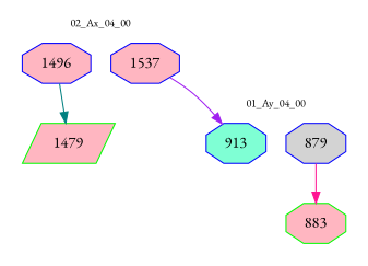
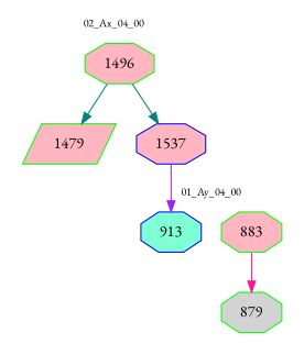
  digraph {
    fontname="EB Garamond"
    node [color=blue fillcolor=lightpink fontname="EB Garamond" shape=octagon style=filled]
    edge [color=teal fontname="EB Garamond"]
-   n1 [label=1496]
+   n1 [color=green label=1496]
    n2 [color=green label=1479 shape=parallelogram]
    n3 [label=1537]
-   n4 [fillcolor=lightgrey label=879]
+   n4 [color=green fillcolor=lightgrey label=879]
    n5 [color=green label=883]
    n6 [fillcolor=aquamarine label=913]
    subgraph cluster_1 {
      color=white
      fontsize=10
      label="02_Ax_04_00"
      n1
      n2
      n3
    }
    subgraph cluster_2 {
      color=white
      fontsize=10
      label="01_Ay_04_00"
      n4
      n5
      n6
    }
    n1 -> n2
+   n1 -> n3
    n3 -> n6 [color=purple]
-   n4 -> n5 [color=deeppink]
+   n5 -> n4 [color=deeppink]
  }
